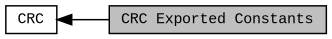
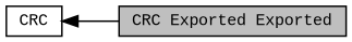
  digraph {
    rankdir=LR
    fontname="Liberation Mono"
    node [color=black fontname="Liberation Mono" fontsize=10 shape=box style=filled]
-   n1 [fillcolor=grey75 fontcolor=black height=0.2 label="CRC Exported Constants" width=0.4]
+   n1 [fillcolor=grey75 fontcolor=black height=0.2 label="CRC Exported Exported" width=0.4]
    n2 [fillcolor=white height=0.2 label=CRC width=0.4]
    n2 -> n1 [dir=back fontname="Liberation Mono" fontsize=10 labelfontname=Helvetica labelfontsize=10 shape=plaintext style=solid]
  }
